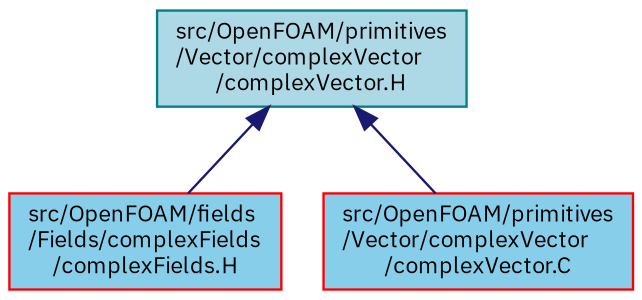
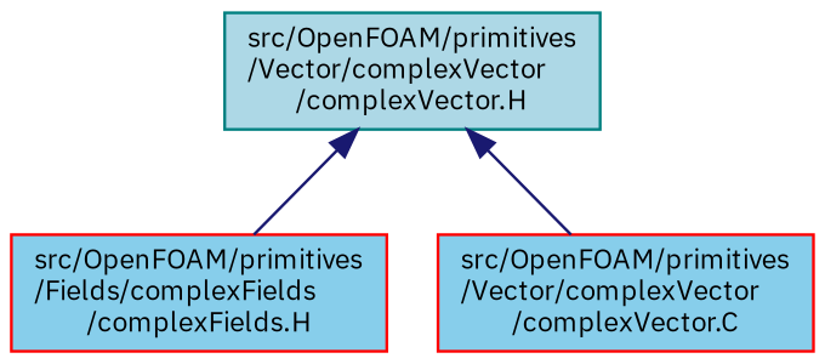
  digraph {
    fontname="IBM Plex Sans"
    node [color=red fillcolor=skyblue fontname="IBM Plex Sans" fontsize=10 shape=record style=filled]
    edge [color=midnightblue dir=back fontname="IBM Plex Sans" fontsize=10 labelfontname=Helvetica labelfontsize=10 style=solid]
    n1 [color=teal fillcolor=lightblue fontcolor=black height=0.2 label="src/OpenFOAM/primitives\l/Vector/complexVector\l/complexVector.H" width=0.4]
-   n2 [height=0.2 label="src/OpenFOAM/fields\l/Fields/complexFields\l/complexFields.H" width=0.4]
+   n2 [height=0.2 label="src/OpenFOAM/primitives\l/Fields/complexFields\l/complexFields.H" width=0.4]
    n3 [height=0.2 label="src/OpenFOAM/primitives\l/Vector/complexVector\l/complexVector.C" width=0.4]
    n1 -> n2
    n1 -> n3
  }
